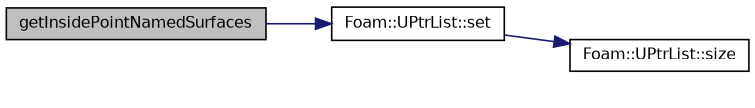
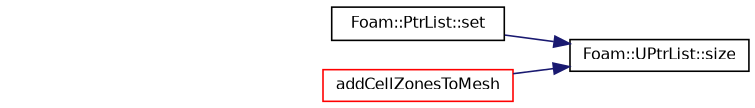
  digraph {
    rankdir=LR
    node [color=black fontname=Helvetica fontsize=10 shape=record]
    edge [color=midnightblue fontname=Helvetica fontsize=10 labelfontname=Helvetica labelfontsize=10 style=solid]
-   n1 [fillcolor=grey75 fontcolor=black height=0.2 label=getInsidePointNamedSurfaces style=filled width=0.4]
-   n2 [height=0.2 label="Foam::UPtrList::set" width=0.4]
+   n2 [height=0.2 label="Foam::PtrList::set" width=0.4]
+   n3 [color=red height=0.2 label=addCellZonesToMesh width=0.4]
    n4 [height=0.2 label="Foam::UPtrList::size" width=0.4]
-   n1 -> n2
    n2 -> n4
+   n3 -> n4
  }
